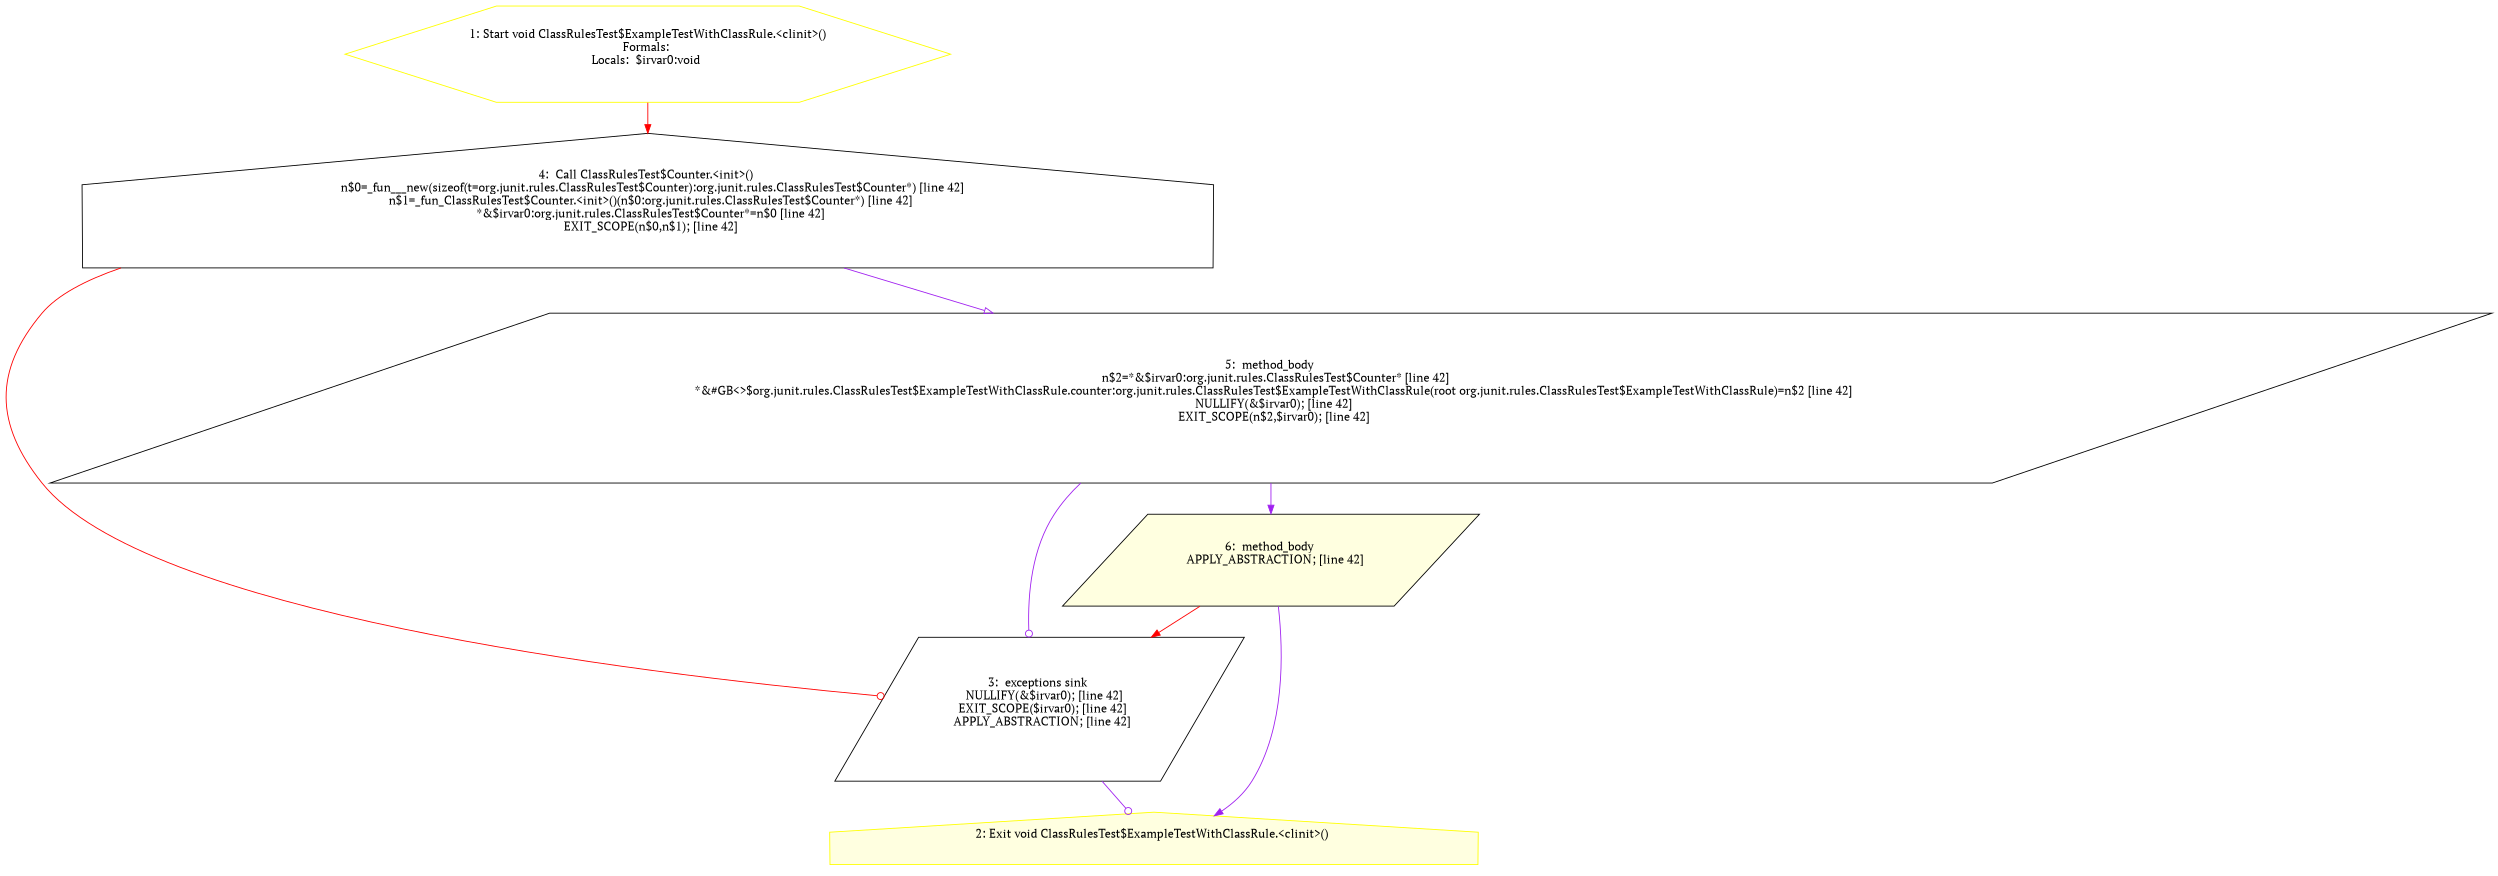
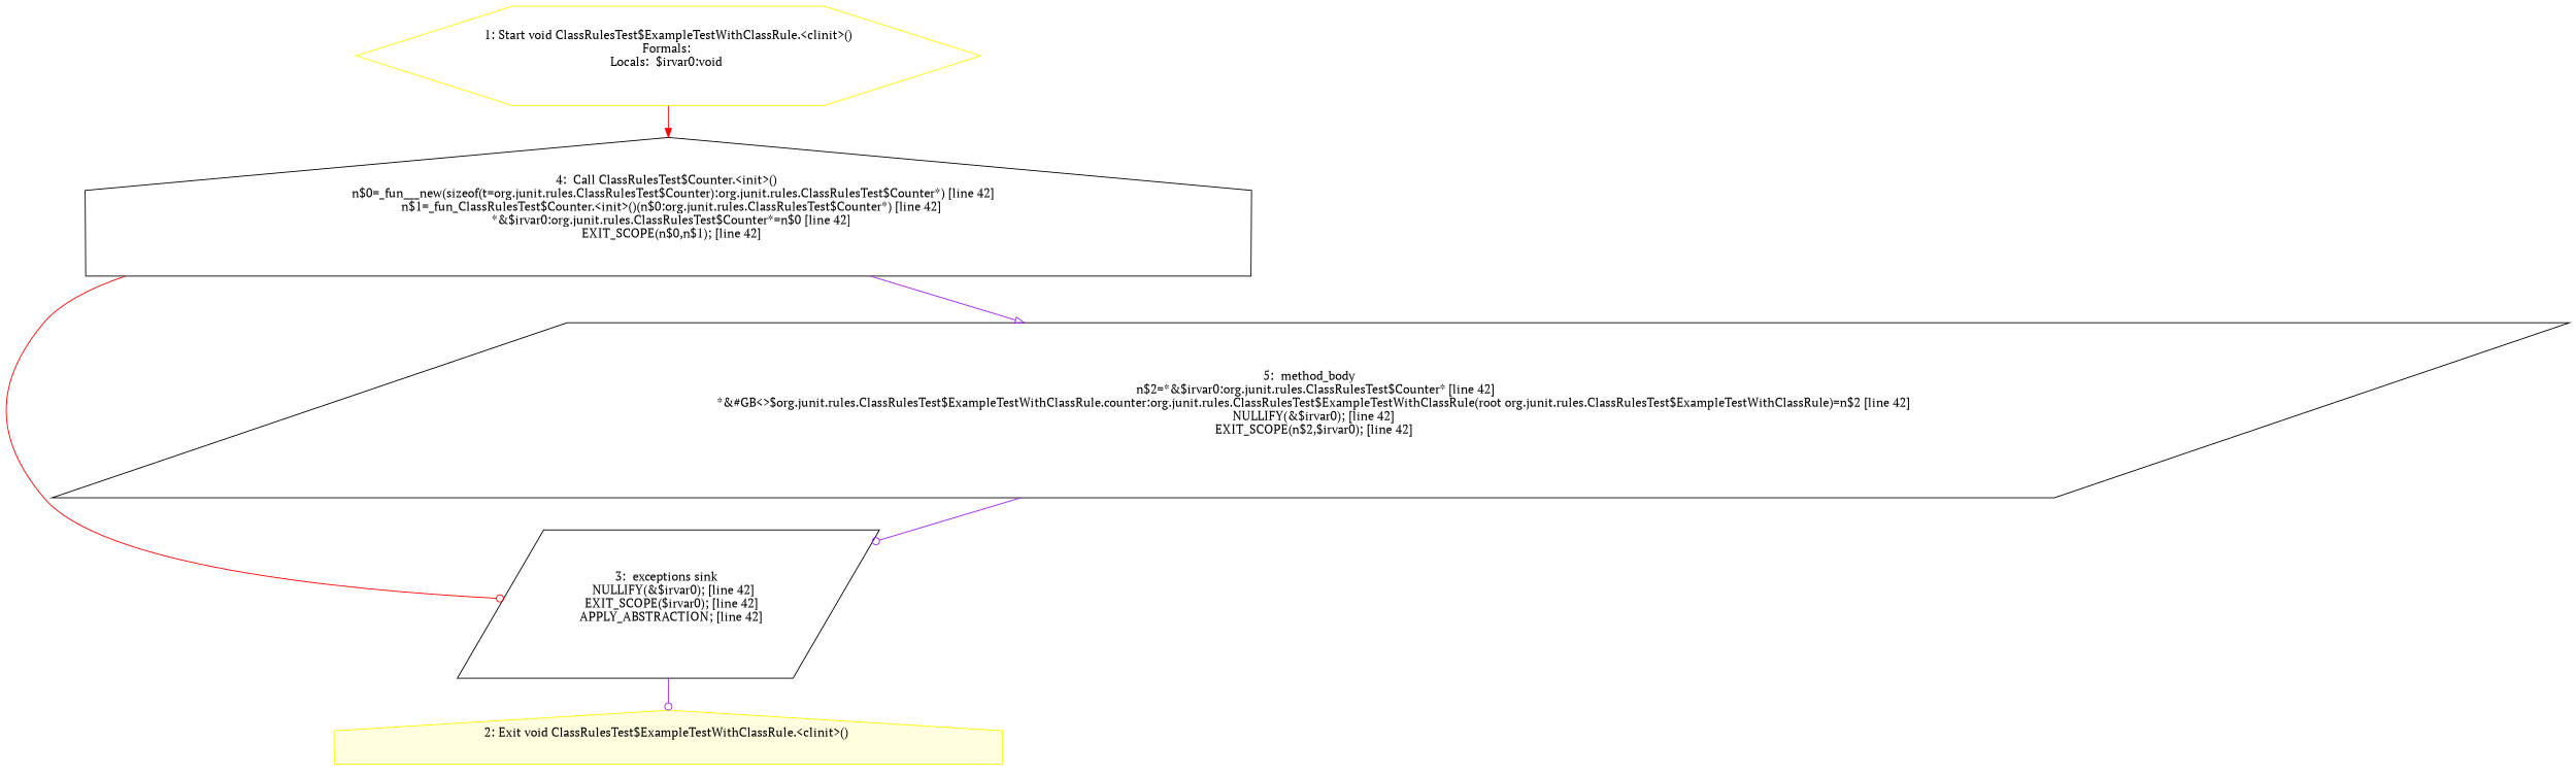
  digraph {
    fontname="PT Serif"
    node [style=filled fillcolor=white shape=parallelogram fontname="PT Serif"]
    edge [color=purple arrowhead=normal fontname="PT Serif"]
    n1 [color=yellow label="1: Start void ClassRulesTest$ExampleTestWithClassRule.<clinit>()\nFormals: \nLocals:  $irvar0:void \n  " shape=hexagon]
    n2 [label="4:  Call ClassRulesTest$Counter.<init>() \n   n$0=_fun___new(sizeof(t=org.junit.rules.ClassRulesTest$Counter):org.junit.rules.ClassRulesTest$Counter*) [line 42]\n  n$1=_fun_ClassRulesTest$Counter.<init>()(n$0:org.junit.rules.ClassRulesTest$Counter*) [line 42]\n  *&$irvar0:org.junit.rules.ClassRulesTest$Counter*=n$0 [line 42]\n  EXIT_SCOPE(n$0,n$1); [line 42]\n " shape=house]
    n3 [label="3:  exceptions sink \n   NULLIFY(&$irvar0); [line 42]\n  EXIT_SCOPE($irvar0); [line 42]\n  APPLY_ABSTRACTION; [line 42]\n "]
    n4 [label="5:  method_body \n   n$2=*&$irvar0:org.junit.rules.ClassRulesTest$Counter* [line 42]\n  *&#GB<>$org.junit.rules.ClassRulesTest$ExampleTestWithClassRule.counter:org.junit.rules.ClassRulesTest$ExampleTestWithClassRule(root org.junit.rules.ClassRulesTest$ExampleTestWithClassRule)=n$2 [line 42]\n  NULLIFY(&$irvar0); [line 42]\n  EXIT_SCOPE(n$2,$irvar0); [line 42]\n "]
    n5 [color=yellow label="2: Exit void ClassRulesTest$ExampleTestWithClassRule.<clinit>() \n  " fillcolor=lightyellow shape=house]
-   n6 [label="6:  method_body \n   APPLY_ABSTRACTION; [line 42]\n " fillcolor=lightyellow]
    n1 -> n2 [color=red]
    n2 -> n3 [color=red arrowhead=odot]
    n2 -> n4 [arrowhead=onormal]
    n3 -> n5 [arrowhead=odot]
    n4 -> n3 [arrowhead=odot]
-   n4 -> n6
-   n6 -> n3 [color=red]
-   n6 -> n5
  }
